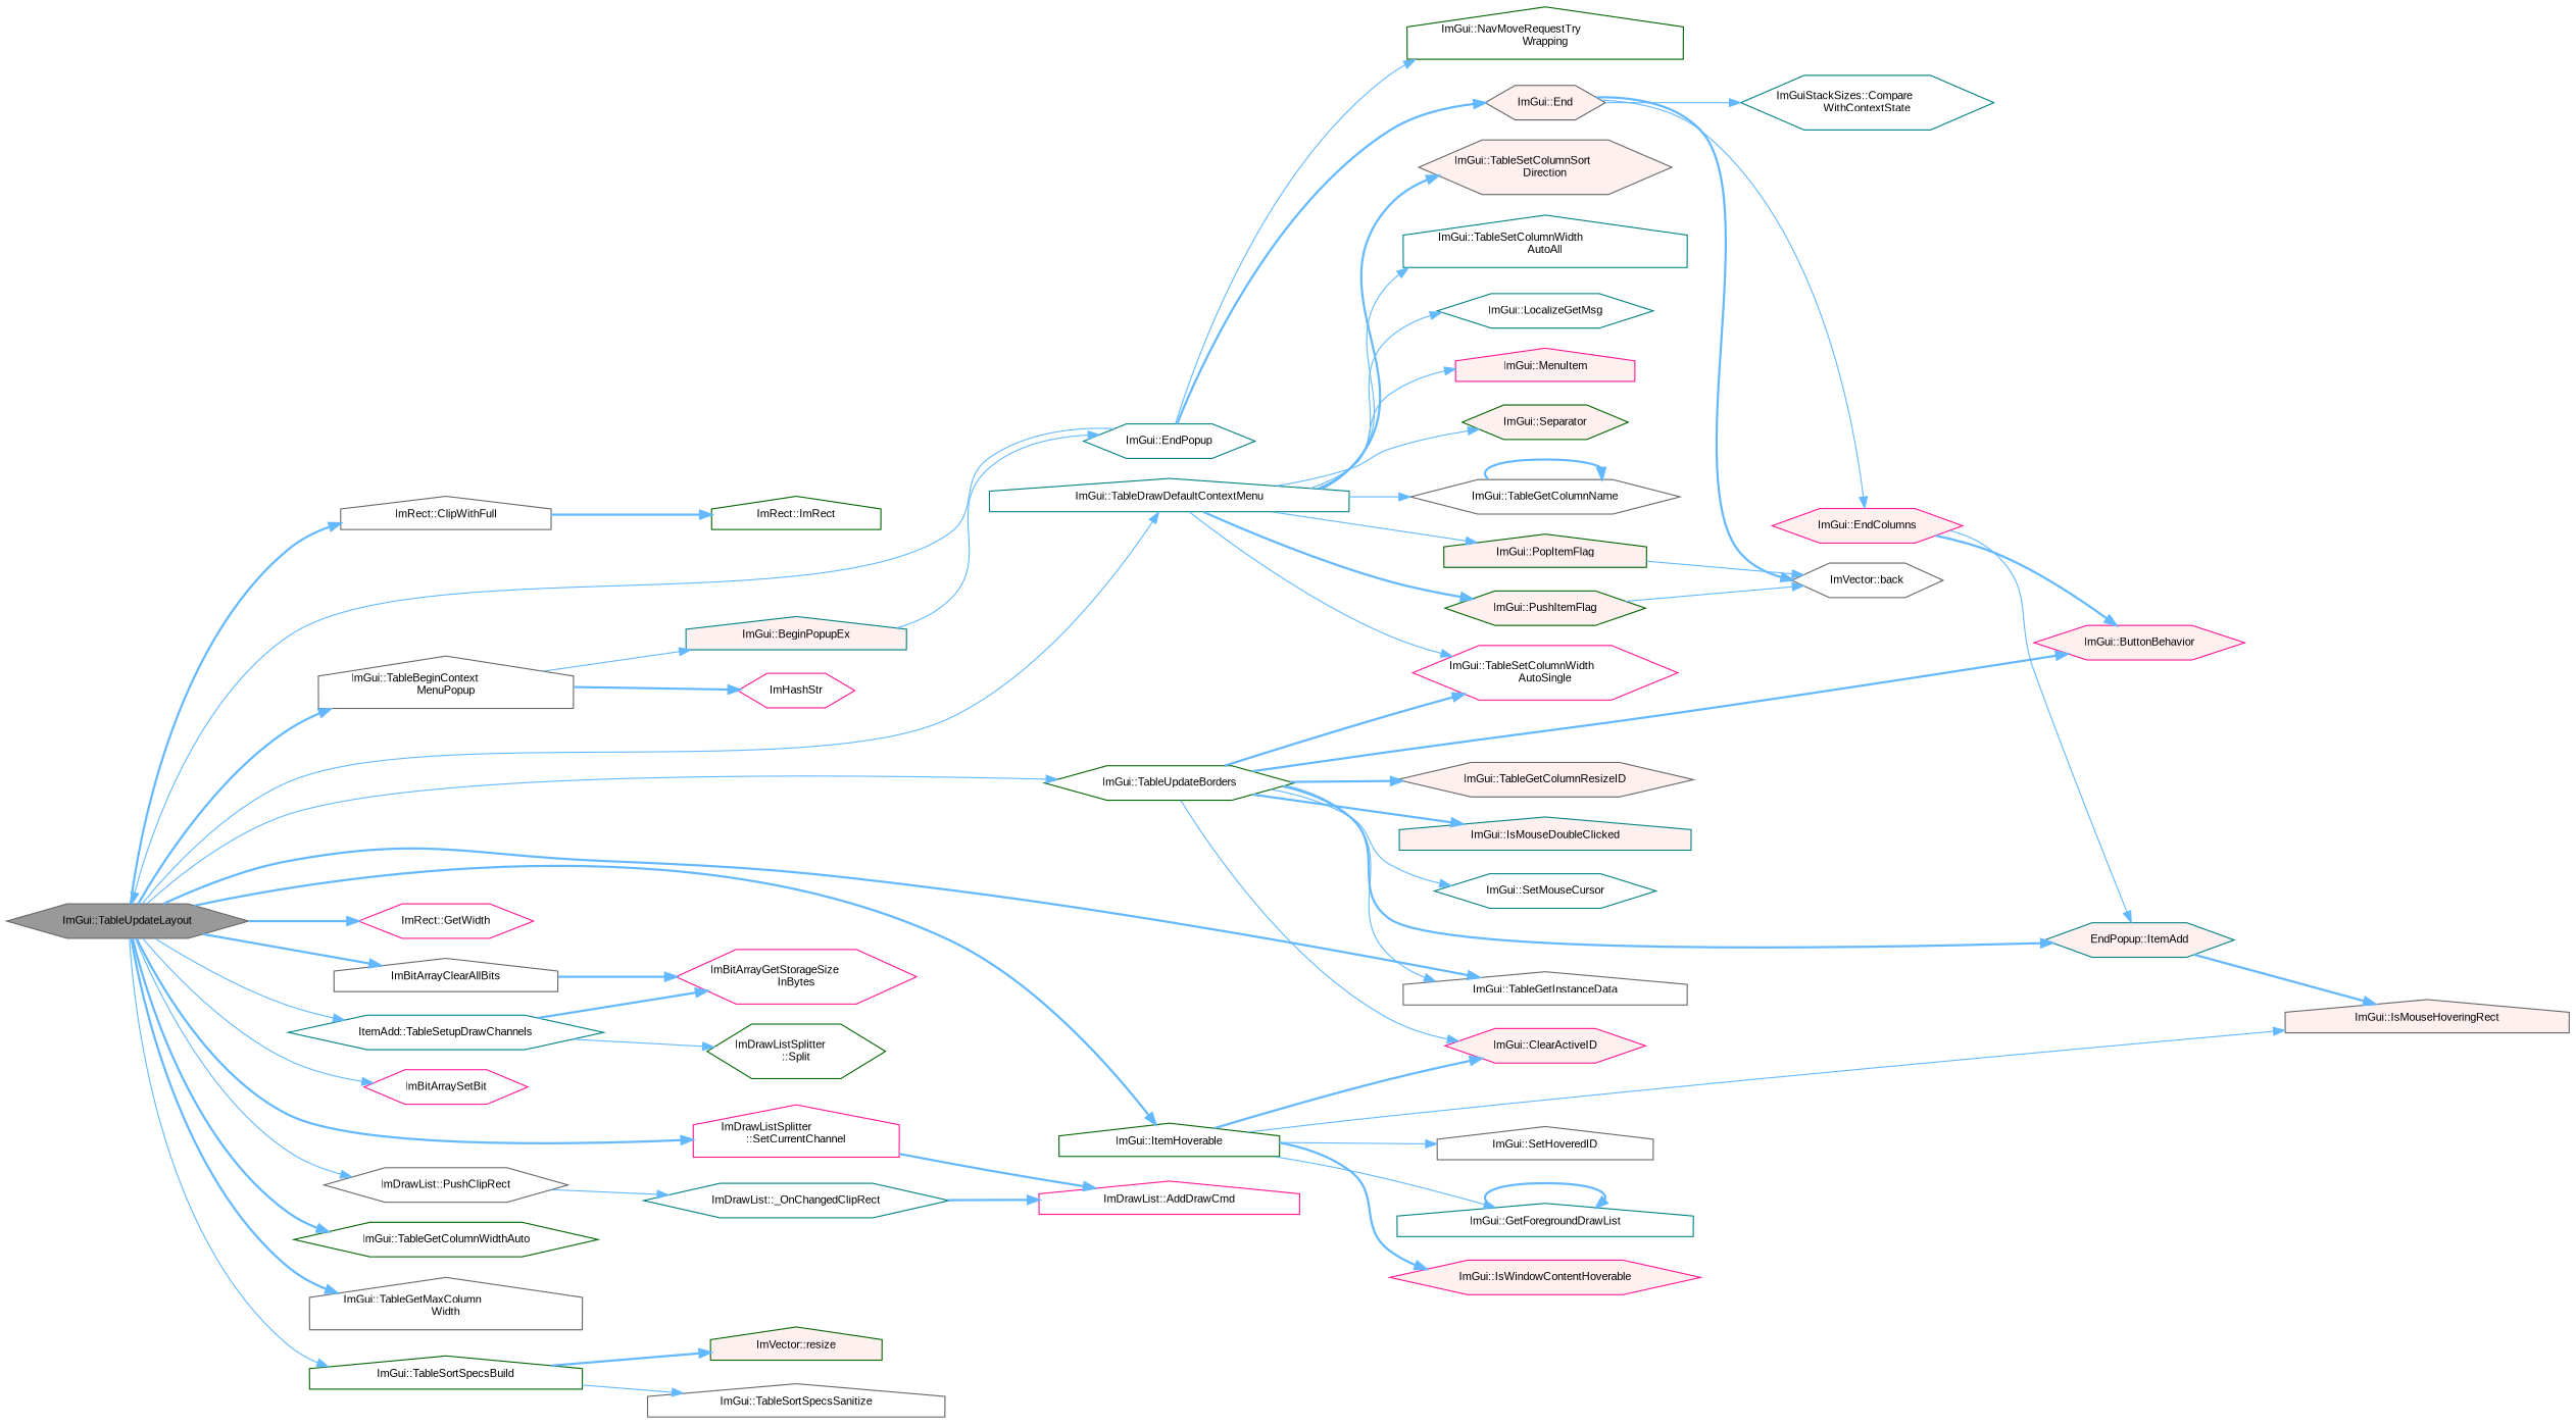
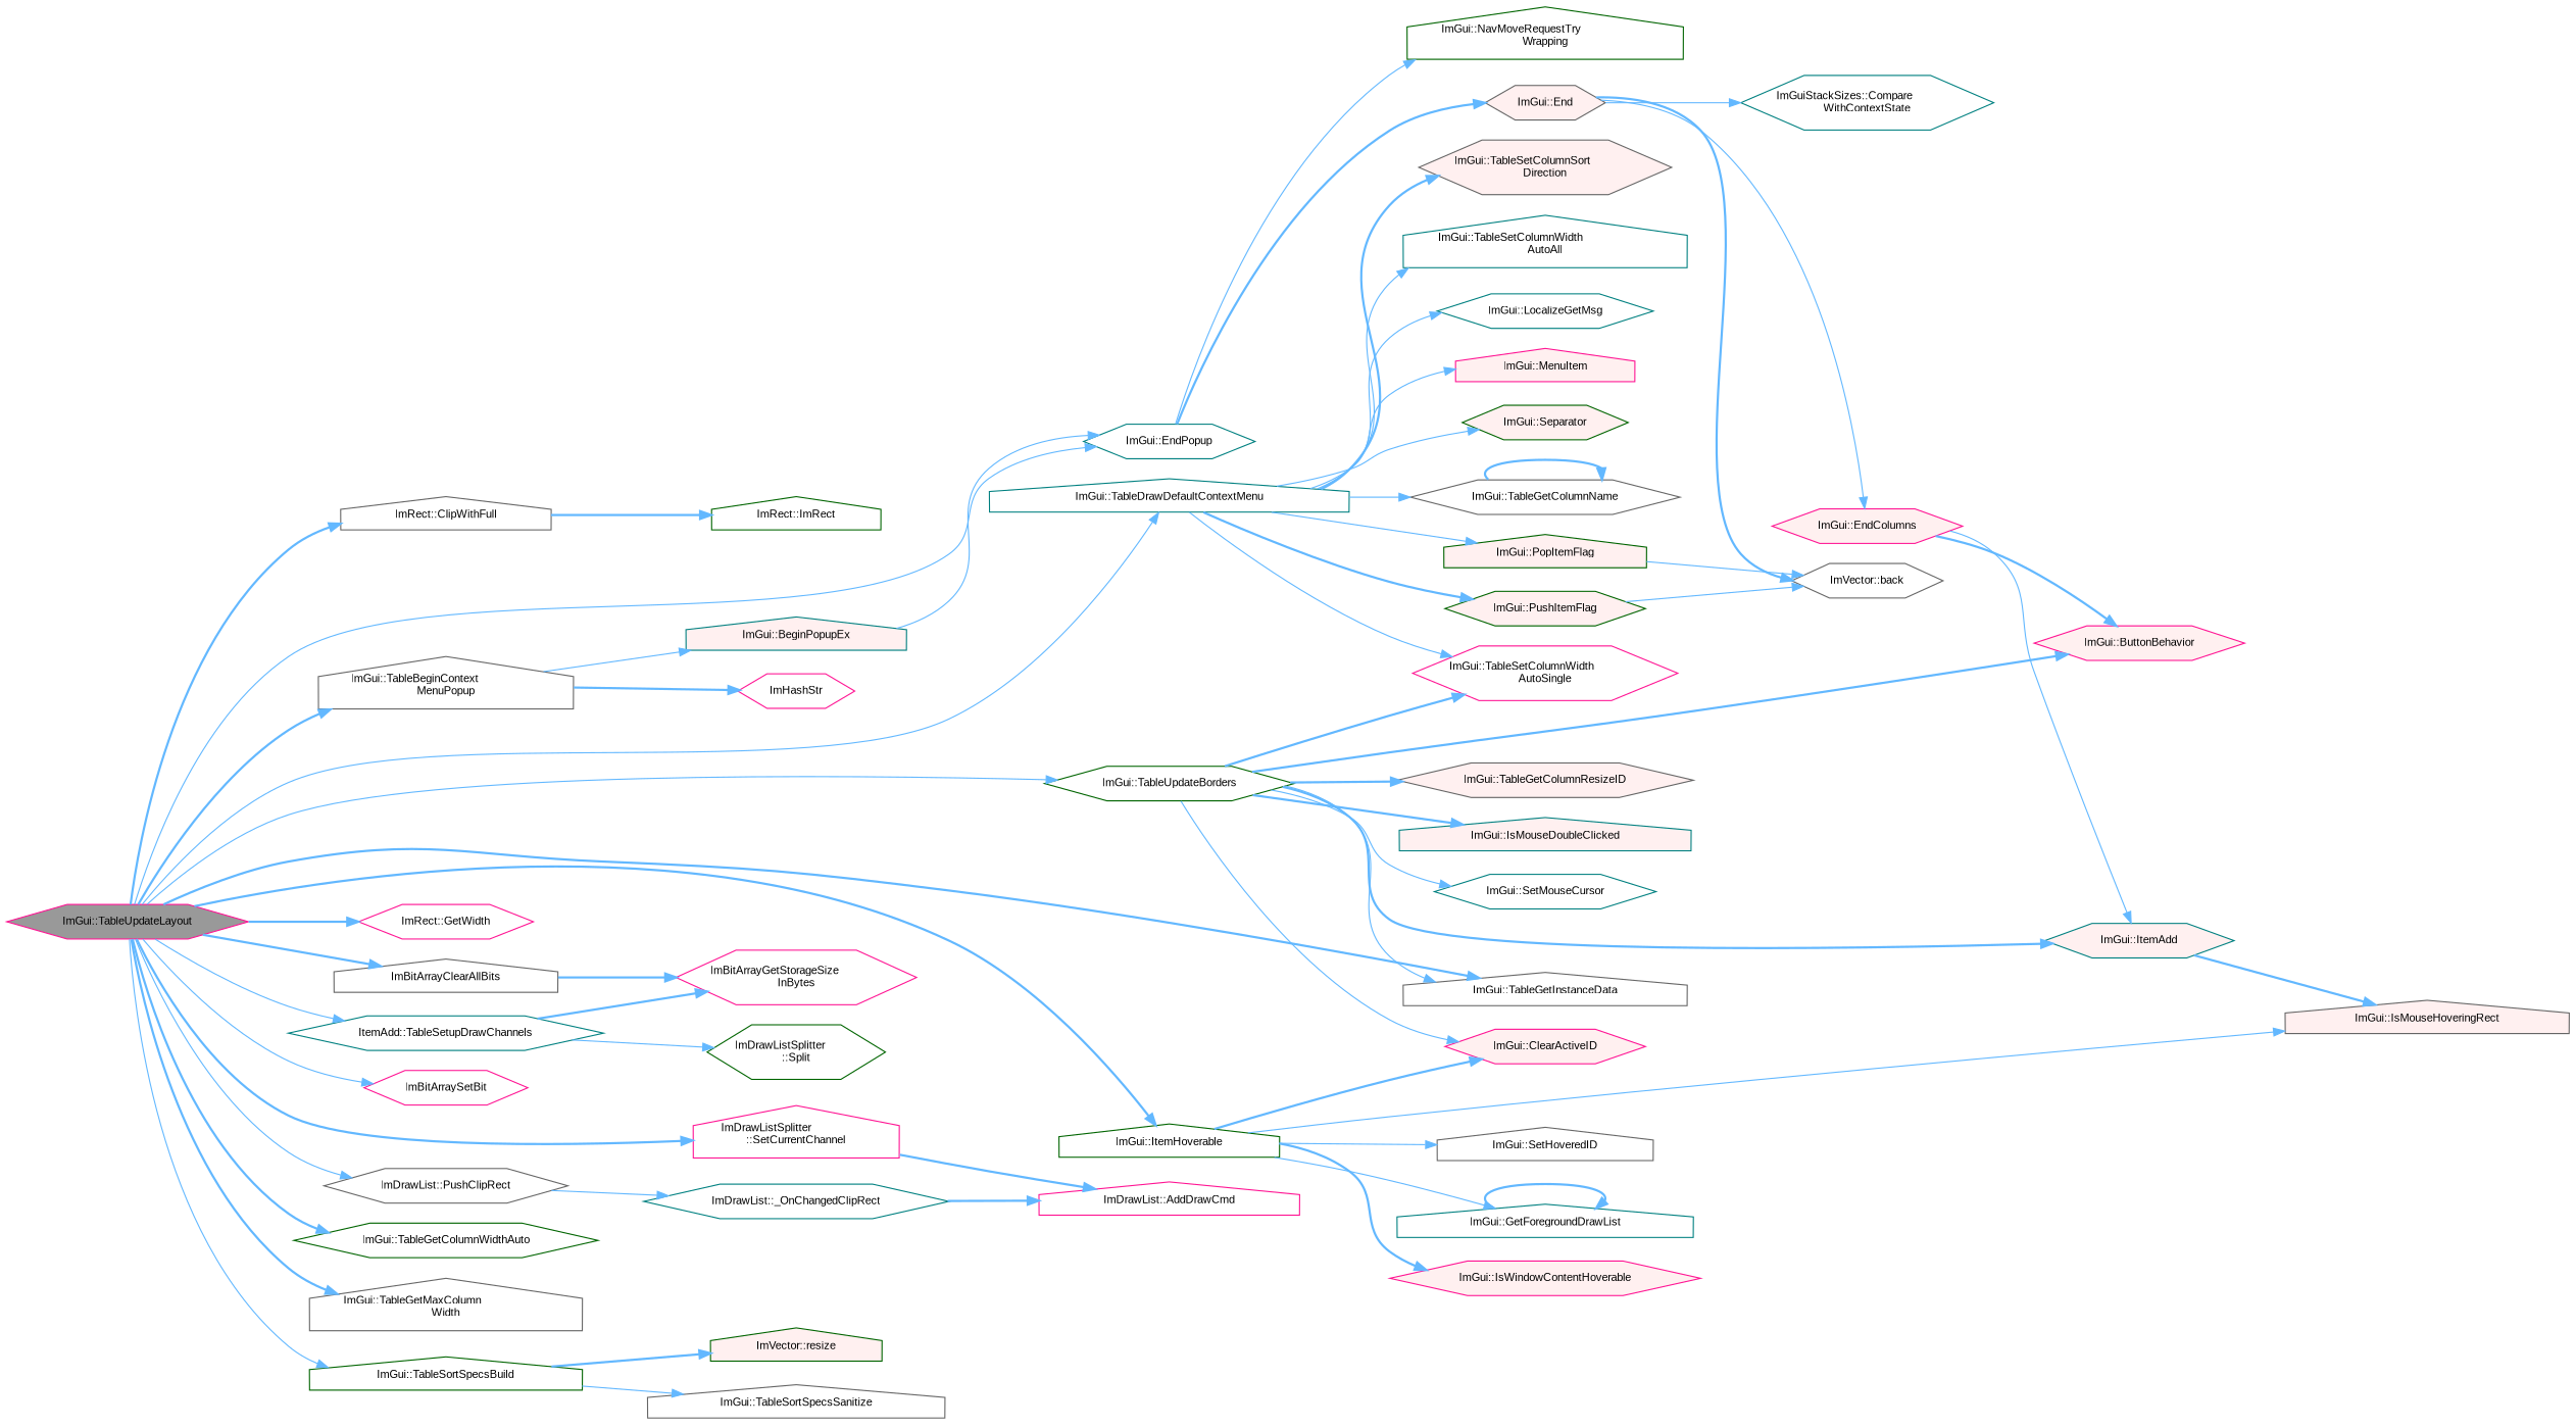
  digraph {
    fontname="Liberation Sans"
    rankdir=LR
    node [color=gray40 fillcolor=white fontname="Liberation Sans" fontsize=10 shape=hexagon style=filled]
    edge [color=steelblue1 fontname="Liberation Sans" fontsize=10 labelfontname=Helvetica labelfontsize=10 style=bold]
-   n1 [fillcolor=grey60 fontcolor=black height=0.2 label="ImGui::TableUpdateLayout" width=0.4]
+   n1 [color=deeppink fillcolor=grey60 fontcolor=black height=0.2 label="ImGui::TableUpdateLayout" width=0.4]
    n2 [height=0.2 label="ImRect::ClipWithFull" shape=house width=0.4]
    n3 [color=teal height=0.2 label="ImGui::EndPopup" width=0.4]
    n4 [color=deeppink height=0.2 label="ImRect::GetWidth" width=0.4]
    n5 [height=0.2 label=ImBitArrayClearAllBits shape=house width=0.4]
    n6 [color=deeppink height=0.2 label=ImBitArraySetBit width=0.4]
    n7 [color=darkgreen height=0.2 label="ImGui::ItemHoverable" shape=house width=0.4]
    n8 [height=0.2 label="ImDrawList::PushClipRect" width=0.4]
    n9 [color=deeppink height=0.2 label="ImDrawListSplitter\l::SetCurrentChannel" shape=house width=0.4]
    n10 [height=0.2 label="ImGui::TableBeginContext\lMenuPopup" shape=house width=0.4]
    n11 [color=teal height=0.2 label="ImGui::TableDrawDefaultContextMenu" shape=house width=0.4]
    n12 [color=darkgreen height=0.2 label="ImGui::TableGetColumnWidthAuto" width=0.4]
    n13 [height=0.2 label="ImGui::TableGetInstanceData" shape=house width=0.4]
    n14 [height=0.2 label="ImGui::TableGetMaxColumn\lWidth" shape=house width=0.4]
    n15 [color=teal height=0.2 label="ItemAdd::TableSetupDrawChannels" width=0.4]
    n16 [color=darkgreen height=0.2 label="ImGui::TableSortSpecsBuild" shape=house width=0.4]
    n17 [color=darkgreen height=0.2 label="ImGui::TableUpdateBorders" width=0.4]
    n18 [color=darkgreen height=0.2 label="ImRect::ImRect" shape=house width=0.4]
    n19 [fillcolor="#FFF0F0" height=0.2 label="ImGui::End" width=0.4]
    n20 [color=darkgreen height=0.2 label="ImGui::NavMoveRequestTry\lWrapping" shape=house width=0.4]
    n21 [color=deeppink height=0.2 label="ImBitArrayGetStorageSize\lInBytes" width=0.4]
    n22 [fillcolor="#FFF0F0" height=0.2 label="ImGui::IsMouseHoveringRect" shape=house width=0.4]
    n23 [color=deeppink fillcolor="#FFF0F0" height=0.2 label="ImGui::ClearActiveID" width=0.4]
    n24 [color=teal height=0.2 label="ImGui::GetForegroundDrawList" shape=house width=0.4]
    n25 [color=deeppink fillcolor="#FFF0F0" height=0.2 label="ImGui::IsWindowContentHoverable" width=0.4]
    n26 [height=0.2 label="ImGui::SetHoveredID" shape=house width=0.4]
    n27 [color=teal height=0.2 label="ImDrawList::_OnChangedClipRect" width=0.4]
    n28 [color=deeppink height=0.2 label="ImDrawList::AddDrawCmd" shape=house width=0.4]
    n29 [color=teal fillcolor="#FFF0F0" height=0.2 label="ImGui::BeginPopupEx" shape=house width=0.4]
    n30 [color=deeppink height=0.2 label=ImHashStr width=0.4]
    n31 [color=teal height=0.2 label="ImGui::LocalizeGetMsg" width=0.4]
    n32 [color=deeppink fillcolor="#FFF0F0" height=0.2 label="ImGui::MenuItem" shape=house width=0.4]
    n33 [color=darkgreen fillcolor="#FFF0F0" height=0.2 label="ImGui::PopItemFlag" shape=house width=0.4]
    n34 [color=darkgreen fillcolor="#FFF0F0" height=0.2 label="ImGui::PushItemFlag" width=0.4]
    n35 [color=darkgreen fillcolor="#FFF0F0" height=0.2 label="ImGui::Separator" width=0.4]
    n36 [height=0.2 label="ImGui::TableGetColumnName" width=0.4]
    n37 [fillcolor="#FFF0F0" height=0.2 label="ImGui::TableSetColumnSort\lDirection" width=0.4]
    n38 [color=teal height=0.2 label="ImGui::TableSetColumnWidth\lAutoAll" shape=house width=0.4]
    n39 [color=deeppink height=0.2 label="ImGui::TableSetColumnWidth\lAutoSingle" width=0.4]
    n40 [color=darkgreen height=0.2 label="ImDrawListSplitter\l::Split" width=0.4]
    n41 [color=darkgreen fillcolor="#FFF0F0" height=0.2 label="ImVector::resize" shape=house width=0.4]
    n42 [height=0.2 label="ImGui::TableSortSpecsSanitize" shape=house width=0.4]
    n43 [color=deeppink fillcolor="#FFF0F0" height=0.2 label="ImGui::ButtonBehavior" width=0.4]
-   n44 [color=teal fillcolor="#FFF0F0" height=0.2 label="EndPopup::ItemAdd" width=0.4]
+   n44 [color=teal fillcolor="#FFF0F0" height=0.2 label="ImGui::ItemAdd" width=0.4]
    n45 [color=teal fillcolor="#FFF0F0" height=0.2 label="ImGui::IsMouseDoubleClicked" shape=house width=0.4]
    n46 [color=teal height=0.2 label="ImGui::SetMouseCursor" width=0.4]
    n47 [fillcolor="#FFF0F0" height=0.2 label="ImGui::TableGetColumnResizeID" width=0.4]
    n48 [height=0.2 label="ImVector::back" width=0.4]
    n49 [color=teal height=0.2 label="ImGuiStackSizes::Compare\lWithContextState" width=0.4]
    n50 [color=deeppink fillcolor="#FFF0F0" height=0.2 label="ImGui::EndColumns" width=0.4]
    n1 -> n2
-   n3 -> n1 [style=solid]
+   n1 -> n3 [style=solid]
    n1 -> n4
    n1 -> n5
    n1 -> n6 [style=solid]
    n1 -> n7
    n1 -> n8 [style=solid]
    n1 -> n9
    n1 -> n10
    n1 -> n11 [style=solid]
    n1 -> n12
    n1 -> n13
    n1 -> n14
    n1 -> n15 [style=solid]
    n1 -> n16 [style=solid]
    n1 -> n17 [style=solid]
    n2 -> n18
    n3 -> n19
    n3 -> n20 [style=solid]
    n5 -> n21
    n7 -> n22 [style=solid]
    n7 -> n23
    n7 -> n24 [style=solid]
    n7 -> n25
    n7 -> n26 [style=solid]
    n8 -> n27 [style=solid]
    n9 -> n28
    n10 -> n29 [style=solid]
    n10 -> n30
    n11 -> n31 [style=solid]
    n11 -> n32 [style=solid]
    n11 -> n33 [style=solid]
    n11 -> n34
    n11 -> n35 [style=solid]
    n11 -> n36 [style=solid]
    n11 -> n37
    n11 -> n38 [style=solid]
    n11 -> n39 [style=solid]
    n15 -> n21
    n15 -> n40 [style=solid]
    n16 -> n41
    n16 -> n42 [style=solid]
    n17 -> n13 [style=solid]
    n17 -> n23 [style=solid]
    n17 -> n39
    n17 -> n43
    n17 -> n44
    n17 -> n45
    n17 -> n46 [style=solid]
    n17 -> n47
    n19 -> n48
    n19 -> n49 [style=solid]
    n19 -> n50 [style=solid]
    n24 -> n24
    n27 -> n28
    n29 -> n3 [style=solid]
    n33 -> n48 [style=solid]
    n34 -> n48 [style=solid]
    n36 -> n36
    n44 -> n22
    n50 -> n43
    n50 -> n44 [style=solid]
  }
